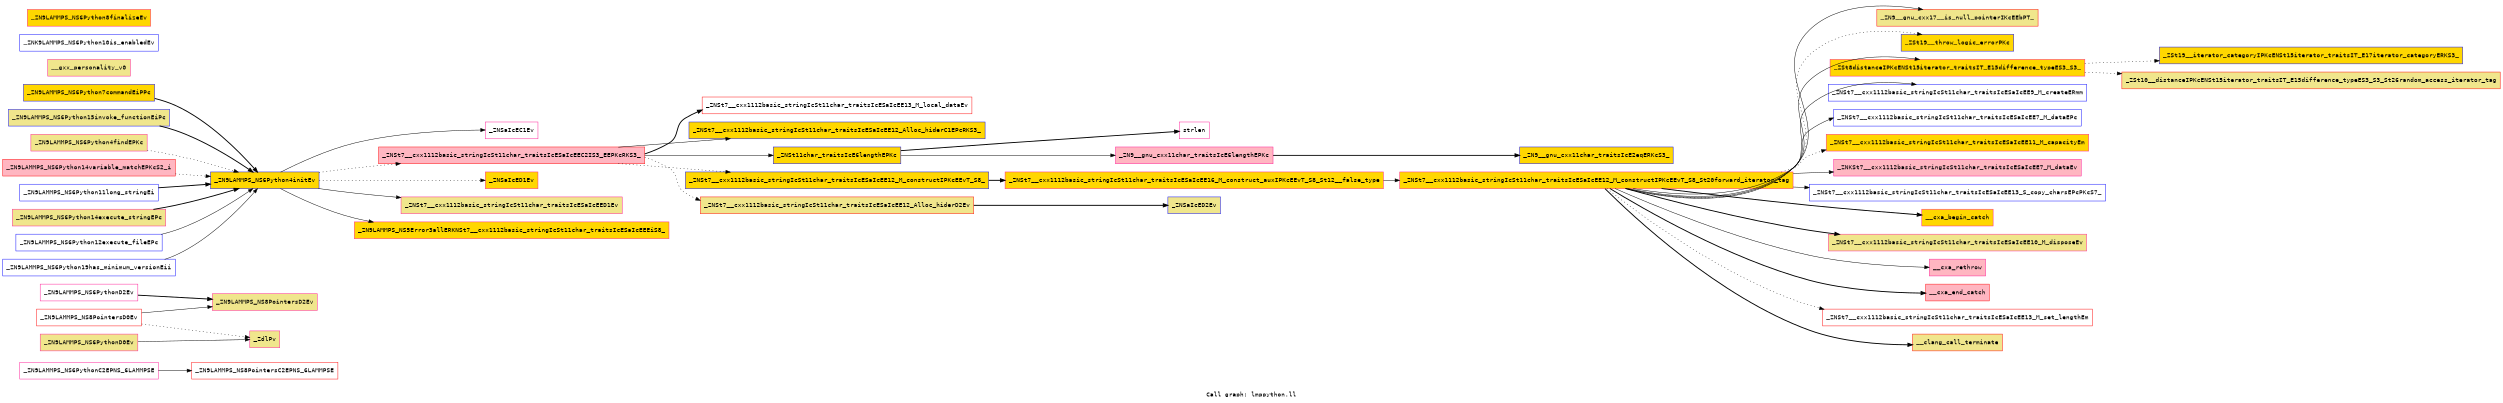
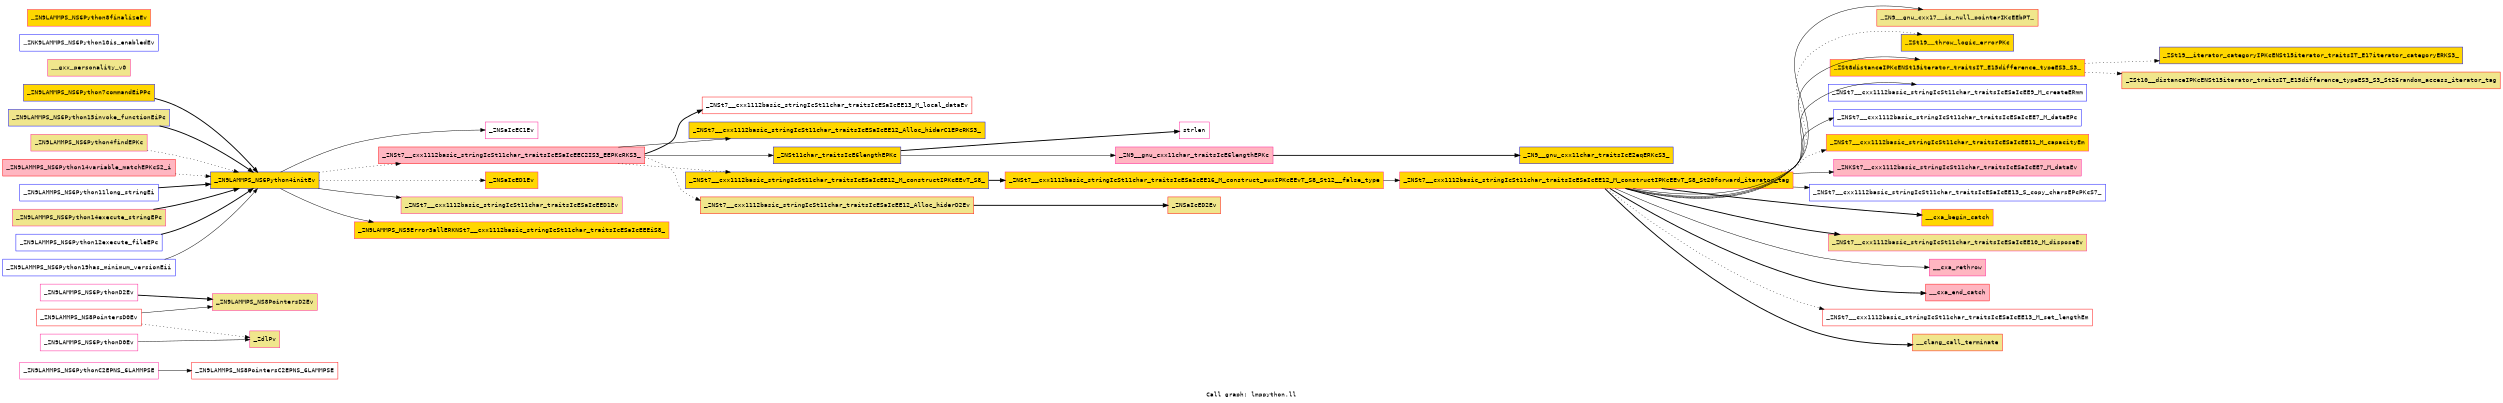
  digraph {
    fontname="DejaVu Sans Mono"
    label="Call graph: lmppython.ll"
    rankdir=LR
    node [color=deeppink fillcolor=gold fontname="DejaVu Sans Mono" shape=record style=filled]
    edge [fontname="DejaVu Sans Mono" style=solid]
    n1 [fillcolor=white label="{_ZN9LAMMPS_NS6PythonC2EPNS_6LAMMPSE}"]
    n2 [color=red fillcolor=white label="{_ZN9LAMMPS_NS8PointersC2EPNS_6LAMMPSE}"]
    n3 [fillcolor=white label="{_ZN9LAMMPS_NS6PythonD2Ev}"]
    n4 [fillcolor=khaki label="{_ZN9LAMMPS_NS8PointersD2Ev}"]
-   n5 [fillcolor=khaki label="{_ZN9LAMMPS_NS6PythonD0Ev}"]
+   n5 [fillcolor=white label="{_ZN9LAMMPS_NS6PythonD0Ev}"]
    n6 [fillcolor=khaki label="{_ZdlPv}"]
    n7 [color=blue label="{_ZN9LAMMPS_NS6Python4initEv}"]
    n8 [fillcolor=white label="{_ZNSaIcEC1Ev}"]
    n9 [color=red fillcolor=lightpink label="{_ZNSt7__cxx1112basic_stringIcSt11char_traitsIcESaIcEEC2IS3_EEPKcRKS3_}"]
    n10 [label="{_ZNSaIcED1Ev}"]
    n11 [fillcolor=khaki label="{_ZNSt7__cxx1112basic_stringIcSt11char_traitsIcESaIcEED1Ev}"]
    n12 [label="{_ZN9LAMMPS_NS5Error3allERKNSt7__cxx1112basic_stringIcSt11char_traitsIcESaIcEEEiS8_}"]
    n13 [color=red fillcolor=white label="{_ZNSt7__cxx1112basic_stringIcSt11char_traitsIcESaIcEE13_M_local_dataEv}"]
    n14 [color=blue label="{_ZNSt7__cxx1112basic_stringIcSt11char_traitsIcESaIcEE12_Alloc_hiderC1EPcRKS3_}"]
    n15 [color=blue label="{_ZNSt11char_traitsIcE6lengthEPKc}"]
    n16 [color=blue label="{_ZNSt7__cxx1112basic_stringIcSt11char_traitsIcESaIcEE12_M_constructIPKcEEvT_S8_}"]
    n17 [color=red fillcolor=khaki label="{_ZNSt7__cxx1112basic_stringIcSt11char_traitsIcESaIcEE12_Alloc_hiderD2Ev}"]
    n18 [fillcolor=white label="{strlen}"]
    n19 [fillcolor=lightpink label="{_ZN9__gnu_cxx11char_traitsIcE6lengthEPKc}"]
    n20 [label="{_ZNSt7__cxx1112basic_stringIcSt11char_traitsIcESaIcEE16_M_construct_auxIPKcEEvT_S8_St12__false_type}"]
-   n21 [color=blue fillcolor=khaki label="{_ZNSaIcED2Ev}"]
+   n21 [color=red fillcolor=khaki label="{_ZNSaIcED2Ev}"]
    n22 [color=blue label="{_ZN9__gnu_cxx11char_traitsIcE2eqERKcS3_}"]
    n23 [label="{_ZNSt7__cxx1112basic_stringIcSt11char_traitsIcESaIcEE12_M_constructIPKcEEvT_S8_St20forward_iterator_tag}"]
    n24 [fillcolor=khaki label="{__gxx_personality_v0}"]
    n25 [color=blue fillcolor=white label="{_ZNK9LAMMPS_NS6Python10is_enabledEv}"]
    n26 [color=blue label="{_ZN9LAMMPS_NS6Python7commandEiPPc}"]
    n27 [color=blue fillcolor=khaki label="{_ZN9LAMMPS_NS6Python15invoke_functionEiPc}"]
    n28 [fillcolor=khaki label="{_ZN9LAMMPS_NS6Python4findEPKc}"]
    n29 [color=red fillcolor=lightpink label="{_ZN9LAMMPS_NS6Python14variable_matchEPKcS2_i}"]
    n30 [color=blue fillcolor=white label="{_ZN9LAMMPS_NS6Python11long_stringEi}"]
    n31 [fillcolor=khaki label="{_ZN9LAMMPS_NS6Python14execute_stringEPc}"]
    n32 [color=blue fillcolor=white label="{_ZN9LAMMPS_NS6Python12execute_fileEPc}"]
    n33 [color=blue fillcolor=white label="{_ZN9LAMMPS_NS6Python19has_minimum_versionEii}"]
    n34 [label="{_ZN9LAMMPS_NS6Python8finalizeEv}"]
    n35 [color=red fillcolor=white label="{_ZN9LAMMPS_NS8PointersD0Ev}"]
    n36 [color=red fillcolor=khaki label="{_ZN9__gnu_cxx17__is_null_pointerIKcEEbPT_}"]
    n37 [color=blue label="{_ZSt19__throw_logic_errorPKc}"]
    n38 [label="{_ZSt8distanceIPKcENSt15iterator_traitsIT_E15difference_typeES3_S3_}"]
    n39 [color=blue fillcolor=white label="{_ZNSt7__cxx1112basic_stringIcSt11char_traitsIcESaIcEE9_M_createERmm}"]
    n40 [color=blue fillcolor=white label="{_ZNSt7__cxx1112basic_stringIcSt11char_traitsIcESaIcEE7_M_dataEPc}"]
    n41 [label="{_ZNSt7__cxx1112basic_stringIcSt11char_traitsIcESaIcEE11_M_capacityEm}"]
    n42 [fillcolor=lightpink label="{_ZNKSt7__cxx1112basic_stringIcSt11char_traitsIcESaIcEE7_M_dataEv}"]
    n43 [color=blue fillcolor=white label="{_ZNSt7__cxx1112basic_stringIcSt11char_traitsIcESaIcEE13_S_copy_charsEPcPKcS7_}"]
    n44 [label="{__cxa_begin_catch}"]
    n45 [fillcolor=khaki label="{_ZNSt7__cxx1112basic_stringIcSt11char_traitsIcESaIcEE10_M_disposeEv}"]
    n46 [fillcolor=lightpink label="{__cxa_rethrow}"]
    n47 [color=red fillcolor=lightpink label="{__cxa_end_catch}"]
    n48 [color=red fillcolor=white label="{_ZNSt7__cxx1112basic_stringIcSt11char_traitsIcESaIcEE13_M_set_lengthEm}"]
    n49 [color=red fillcolor=khaki label="{__clang_call_terminate}"]
    n50 [color=blue label="{_ZSt19__iterator_categoryIPKcENSt15iterator_traitsIT_E17iterator_categoryERKS3_}"]
    n51 [color=red fillcolor=khaki label="{_ZSt10__distanceIPKcENSt15iterator_traitsIT_E15difference_typeES3_S3_St26random_access_iterator_tag}"]
    n1 -> n2
    n3 -> n4 [style=bold]
    n5 -> n6
    n7 -> n8
    n7 -> n9 [style=dotted]
    n7 -> n10 [style=dotted]
    n7 -> n11
    n7 -> n12
    n9 -> n13 [style=bold]
    n9 -> n14
    n9 -> n15
    n9 -> n16 [style=dotted]
    n9 -> n17 [style=dotted]
    n15 -> n18 [style=bold]
    n15 -> n19
    n16 -> n20 [style=bold]
    n17 -> n21 [style=bold]
    n19 -> n22 [style=bold]
    n20 -> n23
    n23 -> n36
    n23 -> n37 [style=dotted]
    n23 -> n38
    n23 -> n39
    n23 -> n40
    n23 -> n41 [style=dotted]
    n23 -> n42
    n23 -> n43
    n23 -> n44 [style=bold]
    n23 -> n45 [style=bold]
    n23 -> n46
    n23 -> n47 [style=bold]
    n23 -> n48 [style=dotted]
    n23 -> n49 [style=bold]
    n26 -> n7 [style=bold]
    n27 -> n7 [style=bold]
    n28 -> n7 [style=dotted]
    n29 -> n7 [style=dotted]
    n30 -> n7 [style=bold]
    n31 -> n7 [style=bold]
-   n32 -> n7
+   n32 -> n7 [style=bold]
    n33 -> n7
    n35 -> n4
    n35 -> n6 [style=dotted]
    n38 -> n50 [style=dotted]
    n38 -> n51 [style=dotted]
  }
